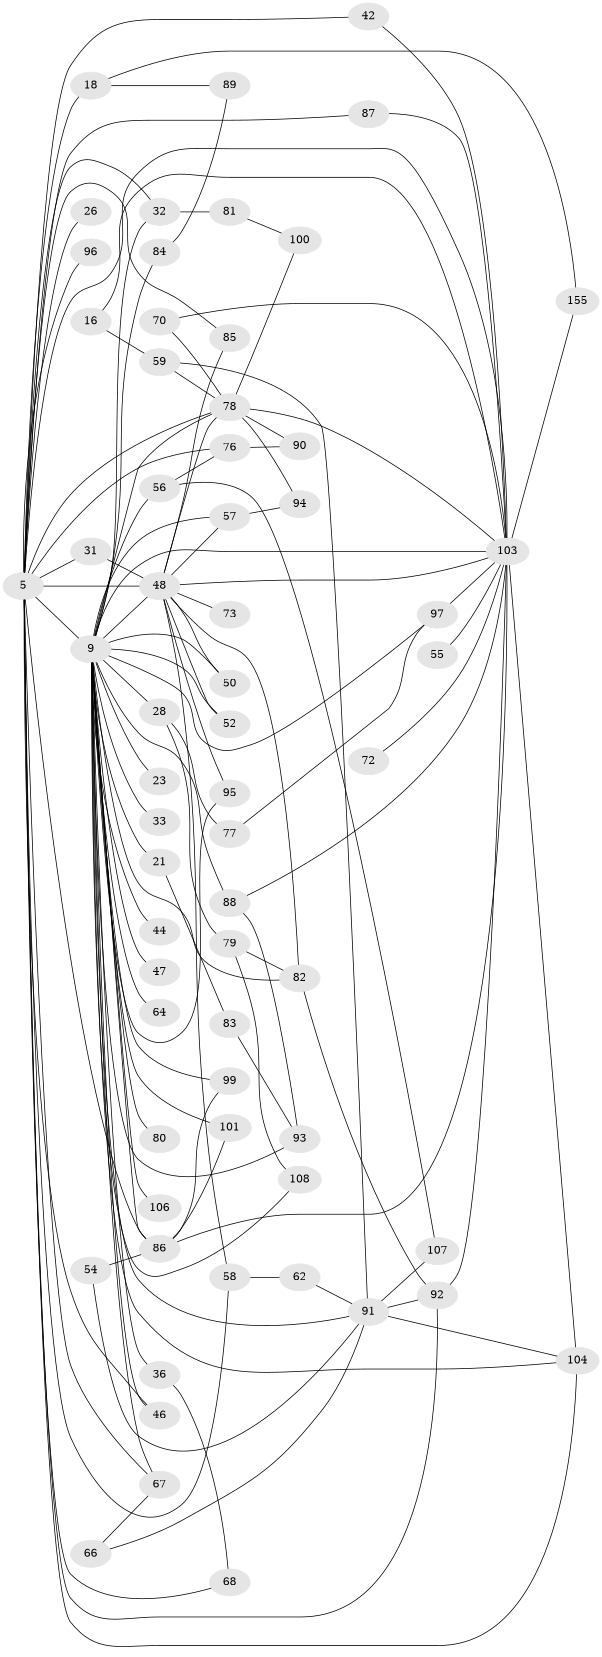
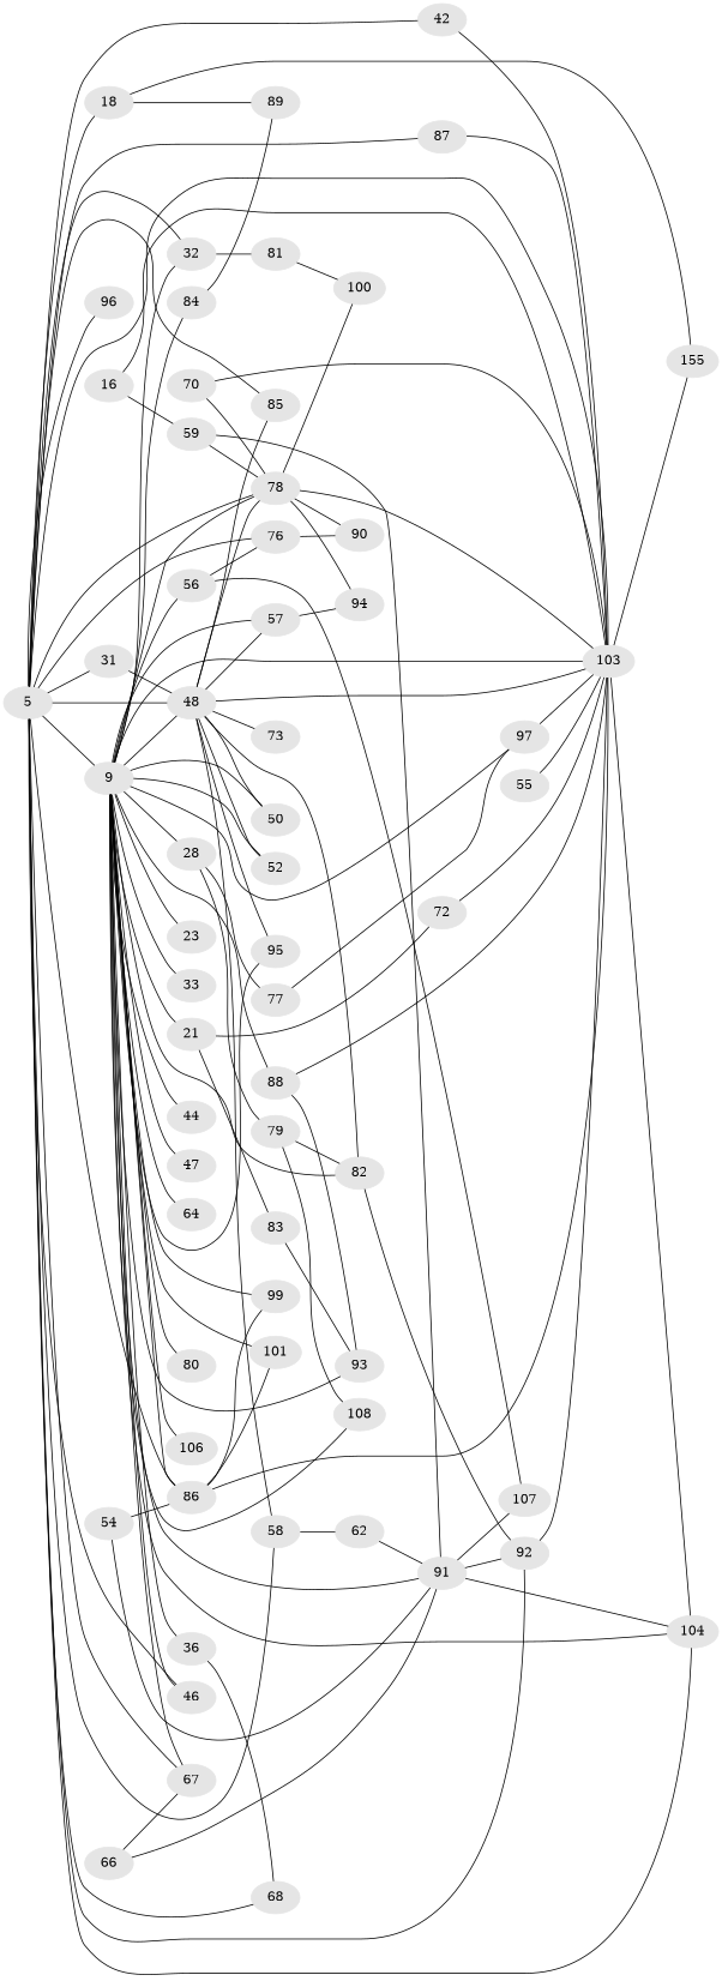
  graph {
    rankdir=LR
    node [color=gray90 style=filled]
    5 [super="+3"]
    9 [super="+7+6"]
    18
-   26
    31
    32
    42
    46
    48 [super="+25"]
    58 [super="+21"]
    67 [super="+38"]
    68
    76 [super="+40+71"]
    78 [super="+49+63"]
    85
    86 [super="+20+74+45"]
    87
    92 [super="+13+75"]
    96
    103 [super="+43+35"]
    104 [super="+60+69+102"]
    23
    28
    33
    36
    44
    47
    50
    52 [super="+14"]
    56
    57 [super="+34"]
    n32 [label=21]
    64
    80 [super="+53"]
    82 [super="+27"]
    84
    88 [super="+65"]
    91 [super="+11"]
    93 [super="+37"]
    95
    97 [super="+51"]
    99 [super="+22"]
    101
    106
    108 [super="+98"]
    89
    n47 [label=155]
    81
    73
    62
    90
    94
    100
    77
    79
    107
    72
    83
    59 [super="+41"]
    16
    54
    55
    66
    70
    5 -- 9 [weight=8]
    5 -- 18 [weight=2]
-   5 -- 26 [weight=2]
    5 -- 31
    5 -- 32
    5 -- 42
    5 -- 46
    5 -- 48 [weight=4]
    5 -- 58 [weight=2]
    5 -- 67
    5 -- 68
    5 -- 76 [weight=2]
    5 -- 78 [weight=2]
    5 -- 85
    5 -- 86 [weight=3]
    5 -- 87
    5 -- 92
    5 -- 96 [weight=2]
    5 -- 103 [weight=5]
    5 -- 104
    9 -- 32
    9 -- 46
    9 -- 48 [weight=10]
    9 -- 67 [weight=2]
    9 -- 78 [weight=4]
    9 -- 86
    9 -- 103 [weight=12]
    9 -- 104 [weight=2]
    9 -- 23 [weight=2]
    9 -- 28 [weight=2]
    9 -- 33 [weight=2]
    9 -- 36 [weight=2]
    9 -- 44 [weight=2]
    9 -- 47 [weight=2]
    9 -- 50
    9 -- 52 [weight=2]
    9 -- 56 [weight=2]
    9 -- 57 [weight=2]
    9 -- n32 [weight=2]
    9 -- 64 [weight=2]
    9 -- 80 [weight=3]
    9 -- 82 [weight=2]
    9 -- 84 [weight=2]
    9 -- 88
    9 -- 91 [weight=3]
    9 -- 93 [weight=4]
    9 -- 95
    9 -- 97
    9 -- 99
    9 -- 101
    9 -- 106 [weight=2]
    9 -- 108 [weight=2]
    18 -- 89
    18 -- n47
    31 -- 48
    32 -- 81 [weight=2]
    42 -- 103
    48 -- 58
    48 -- 78
    48 -- 85
    48 -- 103 [weight=4]
    48 -- 50
    48 -- 52
    48 -- 57
    48 -- 82
    48 -- 95
    48 -- 73
    58 -- 62
    76 -- 90
    78 -- 103
    78 -- 90
    78 -- 94
    78 -- 100
    86 -- 103
    86 -- 99
    86 -- 101
    87 -- 103
    92 -- 103
    103 -- 104 [weight=2]
    103 -- n47
    28 -- 77
    28 -- 79
    36 -- 68
    56 -- 76
    56 -- 107
    57 -- 94
+   n32 -- 72
    n32 -- 83
    82 -- 92
    84 -- 89
    88 -- 103
    88 -- 93
    91 -- 92
    91 -- 104
    91 -- 107
    97 -- 103 [weight=2]
    81 -- 100
    62 -- 91
    77 -- 97
    79 -- 82
    79 -- 108
    72 -- 103
    83 -- 93
    59 -- 78
    59 -- 91
    16 -- 103 [weight=2]
    16 -- 59
    54 -- 86
    54 -- 91
    55 -- 103 [weight=2]
    66 -- 67
    66 -- 91
    70 -- 78
    70 -- 103
  }
